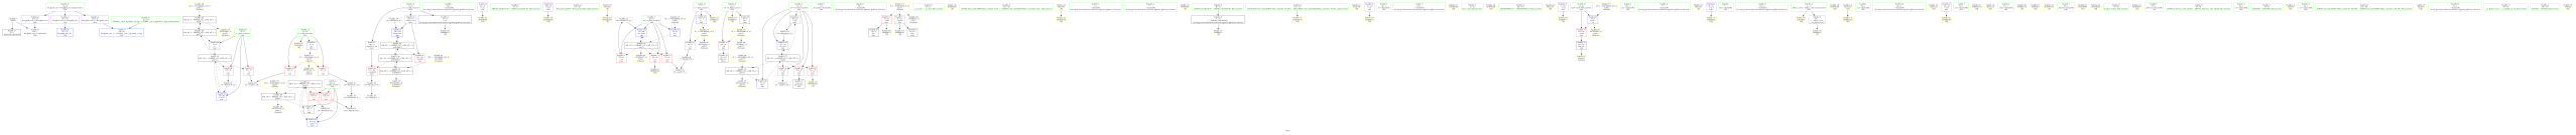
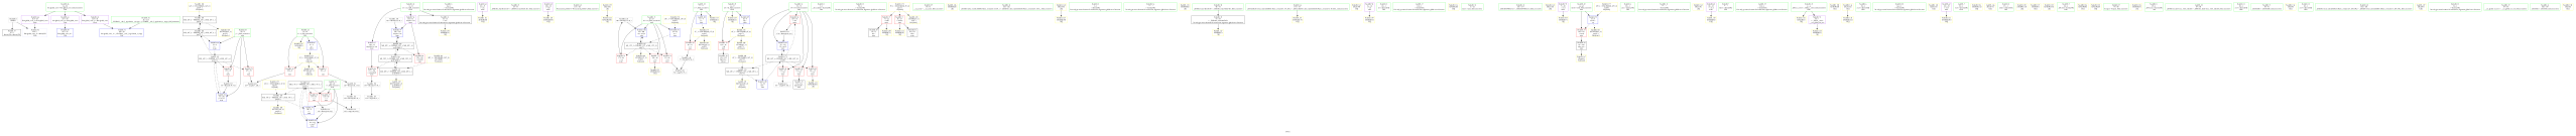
  digraph {
    fontname="EB Garamond"
    label=SVFG
    node [color=yellow fontname="EB Garamond" shape=record]
    edge [fontname="EB Garamond" style=solid]
    n1 [color=grey label="{NodeID: 0\nNullPtr}"]
    n2 [color=black label="{NodeID: 47\n2\<--3\ndummyVal\<--dummyVal\n}"]
    n3 [color=blue label="{NodeID: 92\n219\<--3\nllvm.global_ctors_2\<--dummyVal\nGlob }" style=dotted]
    n4 [label="{NodeID: 180\n16V_1 = ENCHI(MR_16V_0)\npts\{71 \}\nFun[main]}" style=double]
    n5 [color=black label="{NodeID: 169\nMR_16V_2 = PHI(MR_16V_3, MR_16V_1, )\npts\{71 \}\n}"]
    n6 [color=black label="{NodeID: 163\nMR_16V_3 = PHI(MR_16V_5, MR_16V_2, )\npts\{71 \}\n}"]
    n7 [label="{NodeID: 190\nRETMU(16V_2)\npts\{71 \}\nFun[main]}" style=double]
    n8 [color=blue label="{NodeID: 96\n70\<--9\nj\<--\nmain\n}"]
    n9 [color=blue label="{NodeID: 97\n134\<--136\narrayidx\<--inc\nmain\n}"]
    n10 [color=black label="{NodeID: 166\nMR_20V_4 = PHI(MR_20V_5, MR_20V_3, )\npts\{150000 \}\n}"]
    n11 [color=red label="{NodeID: 85\n135\<--134\n\<--arrayidx\nmain\n}"]
    n12 [color=black label="{NodeID: 164\nMR_20V_3 = PHI(MR_20V_4, MR_20V_2, )\npts\{150000 \}\n}"]
    n13 [color=red label="{NodeID: 86\n157\<--156\n\<--arrayidx24\nmain\n}"]
    n14 [color=black label="{NodeID: 171\nMR_20V_2 = PHI(MR_20V_3, MR_20V_1, )\npts\{150000 \}\n}"]
    n15 [color=green label="{NodeID: 14\n86\<--1\n\<--dummyObj\nCan only get source location for instruction, argument, global var or function.}"]
    n16 [label="{NodeID: 111\nAPARM(83)\nCS[]}" style=double]
    n17 [color=green label="{NodeID: 28\n43\<--44\n_ZNSt8ios_base4InitC1Ev\<--_ZNSt8ios_base4InitC1Ev_field_insensitive\n}"]
    n18 [label="{NodeID: 125\nAPARM(108)\nCS[]}" style=double]
    n19 [color=green label="{NodeID: 42\n114\<--115\nllvm.memset.p0i8.i64\<--llvm.memset.p0i8.i64_field_insensitive\n}"]
    n20 [label="{NodeID: 139\nARet(101)\nCS[]}" style=double]
    n21 [label="{NodeID: 122\nAPARM(101)\nCS[]}" style=double]
    n22 [color=purple label="{NodeID: 56\n134\<--13\narrayidx\<--cnt\nmain\n}"]
    n23 [color=grey label="{NodeID: 149\n136 = Binary(135, 93, )\n}"]
    n24 [color=grey label="{NodeID: 153\n180 = Binary(179, 93, )\n}"]
    n25 [color=blue label="{NodeID: 102\n66\<--180\ncas\<--inc32\nmain\n}"]
    n26 [color=black label="{NodeID: 167\nMR_12V_3 = PHI(MR_12V_4, MR_12V_2, )\npts\{67 \}\n}"]
    n27 [color=red label="{NodeID: 74\n95\<--66\n\<--cas\nmain\n}"]
    n28 [color=red label="{NodeID: 75\n104\<--66\n\<--cas\nmain\n}"]
    n29 [color=red label="{NodeID: 76\n179\<--66\n\<--cas\nmain\n}"]
    n30 [label="{NodeID: 188\nRETMU(12V_3)\npts\{67 \}\nFun[main]}" style=double]
    n31 [color=red label="{NodeID: 70\n132\<--16\n\<--val\nmain\n}"]
    n32 [color=black label="{NodeID: 52\n133\<--132\nidxprom\<--\nstdout\n}"]
    n33 [color=grey label="{NodeID: 158\n98 = cmp(95, 97, )\n}"]
    n34 [label="{NodeID: 123\nAPARM(104)\nCS[]}" style=double]
    n35 [color=red label="{NodeID: 84\n169\<--72\n\<--i19\nmain\n}"]
    n36 [color=grey label="{NodeID: 154\n170 = Binary(169, 93, )\n}"]
    n37 [color=blue label="{NodeID: 101\n72\<--170\ni19\<--inc28\nmain\n}"]
    n38 [color=black label="{NodeID: 172\nMR_18V_4 = PHI(MR_18V_5, MR_18V_3, )\npts\{73 \}\n}"]
    n39 [color=green label="{NodeID: 1\n7\<--1\n__dso_handle\<--dummyObj\nGlob }"]
    n40 [label="{NodeID: 181\n18V_1 = ENCHI(MR_18V_0)\npts\{73 \}\nFun[main]}" style=double]
    n41 [color=black label="{NodeID: 170\nMR_18V_2 = PHI(MR_18V_4, MR_18V_1, )\npts\{73 \}\n}"]
    n42 [color=blue label="{NodeID: 100\n72\<--93\ni19\<--\nmain\n}"]
    n43 [label="{NodeID: 191\nRETMU(18V_2)\npts\{73 \}\nFun[main]}" style=double]
    n44 [color=blue label="{NodeID: 98\n70\<--140\nj\<--inc15\nmain\n}"]
    n45 [color=black label="{NodeID: 165\nMR_16V_5 = PHI(MR_16V_6, MR_16V_4, )\npts\{71 \}\n}"]
    n46 [color=red label="{NodeID: 79\n127\<--70\n\<--j\nmain\n}"]
    n47 [color=red label="{NodeID: 80\n139\<--70\n\<--j\nmain\n}"]
    n48 [color=grey label="{NodeID: 160\n129 = cmp(127, 128, )\n}"]
    n49 [color=grey label="{NodeID: 155\n140 = Binary(139, 93, )\n}"]
    n50 [color=green label="{NodeID: 15\n93\<--1\n\<--dummyObj\nCan only get source location for instruction, argument, global var or function.}"]
    n51 [label="{NodeID: 112\nAPARM(81)\nCS[]}" style=double]
    n52 [color=green label="{NodeID: 29\n49\<--50\n__cxa_atexit\<--__cxa_atexit_field_insensitive\n}"]
    n53 [label="{NodeID: 126\nAPARM(28)\nCS[]}" style=double]
    n54 [color=green label="{NodeID: 43\n165\<--166\n_ZStlsISt11char_traitsIcEERSt13basic_ostreamIcT_ES5_c\<--_ZStlsISt11char_traitsIcEERSt13basic_ostreamIcT_ES5_c_field_insensitive\n}"]
    n55 [label="{NodeID: 140\nARet(105)\nCS[]}" style=double]
    n56 [label="{NodeID: 124\nAPARM(105)\nCS[]}" style=double]
    n57 [color=purple label="{NodeID: 57\n156\<--13\narrayidx24\<--cnt\nmain\n}"]
    n58 [color=grey label="{NodeID: 152\n158 = Binary(157, 93, )\n}"]
    n59 [color=grey label="{NodeID: 157\n159 = cmp(158, 9, )\n}"]
    n60 [color=red label="{NodeID: 81\n150\<--72\n\<--i19\nmain\n}"]
    n61 [color=red label="{NodeID: 82\n154\<--72\n\<--i19\nmain\n}"]
    n62 [color=red label="{NodeID: 83\n161\<--72\n\<--i19\nmain\n}"]
    n63 [color=red label="{NodeID: 71\n75\<--22\n\<--stdin\nmain\n}"]
    n64 [color=black label="{NodeID: 50\n78\<--75\ncall\<--\nmain\n}"]
    n65 [label="{NodeID: 109\nAPARM(75)\nCS[]}" style=double]
    n66 [color=black label="{NodeID: 168\nMR_14V_2 = PHI(MR_14V_4, MR_14V_1, )\npts\{69 \}\n}"]
    n67 [color=blue label="{NodeID: 95\n68\<--9\ni\<--\nmain\n}"]
    n68 [label="{NodeID: 189\nRETMU(14V_2)\npts\{69 \}\nFun[main]}" style=double]
    n69 [color=black label="{NodeID: 162\nMR_14V_4 = PHI(MR_14V_5, MR_14V_3, )\npts\{69 \}\n}"]
    n70 [color=blue label="{NodeID: 99\n68\<--145\ni\<--inc17\nmain\n}"]
    n71 [color=red label="{NodeID: 77\n118\<--68\n\<--i\nmain\n}"]
    n72 [color=red label="{NodeID: 78\n144\<--68\n\<--i\nmain\n}"]
    n73 [color=green label="{NodeID: 2\n9\<--1\n\<--dummyObj\nCan only get source location for instruction, argument, global var or function.}"]
    n74 [label="{NodeID: 182\n20V_1 = ENCHI(MR_20V_0)\npts\{150000 \}\nFun[main]}" style=double]
    n75 [label="{NodeID: 192\nRETMU(20V_2)\npts\{150000 \}\nFun[main]}" style=double]
    n76 [color=grey label="{NodeID: 159\n123 = cmp(118, 122, )\n}"]
    n77 [color=grey label="{NodeID: 156\n145 = Binary(144, 93, )\n}"]
    n78 [color=green label="{NodeID: 16\n112\<--1\n\<--dummyObj\nCan only get source location for instruction, argument, global var or function.}"]
    n79 [label="{NodeID: 113\nAPARM(86)\nCS[]}" style=double]
    n80 [color=green label="{NodeID: 30\n48\<--54\n_ZNSt8ios_base4InitD1Ev\<--_ZNSt8ios_base4InitD1Ev_field_insensitive\n}"]
    n81 [color=black label="{NodeID: 49\n47\<--48\n\<--_ZNSt8ios_base4InitD1Ev\nCan only get source location for instruction, argument, global var or function.}"]
    n82 [label="{NodeID: 117\nAPARM(47)\nCS[]}" style=double]
    n83 [label="{NodeID: 127\nAPARM(8)\nCS[]}" style=double]
    n84 [color=green label="{NodeID: 44\n174\<--175\n_ZSt4endlIcSt11char_traitsIcEERSt13basic_ostreamIT_T0_ES6_\<--_ZSt4endlIcSt11char_traitsIcEERSt13basic_ostreamIT_T0_ES6__field_insensitive\n}"]
    n85 [label="{NodeID: 135\nAPARM(174)\nCS[]}" style=double]
    n86 [label="{NodeID: 141\nARet(109)\nCS[]}" style=double]
    n87 [color=purple label="{NodeID: 58\n76\<--18\n\<--.str\nmain\n}"]
    n88 [label="{NodeID: 107\nAPARM(76)\nCS[]}" style=double]
    n89 [color=red label="{NodeID: 72\n81\<--27\n\<--stdout\nmain\n}"]
    n90 [color=black label="{NodeID: 51\n84\<--81\ncall1\<--\nmain\n}"]
    n91 [color=green label="{NodeID: 3\n18\<--1\n.str\<--dummyObj\nGlob }"]
    n92 [label="{NodeID: 183\nRETMU(2V_1)\npts\{1 \}\nFun[main]}" style=double]
    n93 [color=grey label="{NodeID: 161\n151 = cmp(150, 152, )\n}"]
    n94 [color=black label="{NodeID: 53\n155\<--154\nidxprom23\<--\nmain\n}"]
    n95 [label="{NodeID: 131\nAPARM(161)\nCS[]}" style=double]
    n96 [color=green label="{NodeID: 17\n113\<--1\n\<--dummyObj\nCan only get source location for instruction, argument, global var or function.}"]
    n97 [label="{NodeID: 114\nAPARM(28)\nCS[]}" style=double]
    n98 [color=green label="{NodeID: 31\n61\<--62\nmain\<--main_field_insensitive\n}"]
-   n99 [label="{NodeID: 128\nAPARM(28)\nCS[]}" style=double]
    n100 [color=green label="{NodeID: 45\n176\<--177\n_ZNSolsEPFRSoS_E\<--_ZNSolsEPFRSoS_E_field_insensitive\n}"]
    n101 [label="{NodeID: 142\nARet(110)\nCS[]}" style=double]
    n102 [color=purple label="{NodeID: 59\n77\<--20\n\<--.str.1\nmain\n}"]
    n103 [label="{NodeID: 108\nAPARM(77)\nCS[]}" style=double]
    n104 [color=red label="{NodeID: 73\n183\<--64\n\<--retval\nmain\n}"]
    n105 [color=black label="{NodeID: 54\n63\<--183\nmain_ret\<--\nmain\n}"]
    n106 [label="{NodeID: 147\nFRet(63)\nFun[main]}" style=double]
    n107 [color=blue label="{NodeID: 87\n8\<--9\nn\<--\nZStL }"]
    n108 [label="{NodeID: 174\n4V_1 = ENCHI(MR_4V_0)\npts\{10 \}\nFun[main]}" style=double]
    n109 [label="{NodeID: 184\nRETMU(4V_1)\npts\{10 \}\nFun[main]}" style=double]
    n110 [color=red label="{NodeID: 67\n119\<--8\n\<--n\nmain\n}"]
    n111 [color=red label="{NodeID: 68\n128\<--8\n\<--n\nmain\n}"]
    n112 [color=grey label="{NodeID: 150\n120 = Binary(121, 119, )\n}"]
    n113 [color=green label="{NodeID: 4\n20\<--1\n.str.1\<--dummyObj\nGlob }"]
    n114 [color=green label="{NodeID: 18\n121\<--1\n\<--dummyObj\nCan only get source location for instruction, argument, global var or function.}"]
    n115 [label="{NodeID: 115\nAPARM(11)\nCS[]}" style=double]
    n116 [color=green label="{NodeID: 32\n64\<--65\nretval\<--retval_field_insensitive\nmain\n}"]
    n117 [color=blue label="{NodeID: 93\n64\<--9\nretval\<--\ncas\n}"]
    n118 [label="{NodeID: 187\nRETMU(10V_2)\npts\{65 \}\nFun[main]}" style=double]
    n119 [label="{NodeID: 129\nAPARM(16)\nCS[]}" style=double]
    n120 [color=green label="{NodeID: 46\n36\<--213\n_GLOBAL__sub_I_ngochai94_1_0.cpp\<--_GLOBAL__sub_I_ngochai94_1_0.cpp_field_insensitive\n}"]
    n121 [color=blue label="{NodeID: 91\n218\<--36\nllvm.global_ctors_1\<--_GLOBAL__sub_I_ngochai94_1_0.cpp\nGlob }"]
    n122 [label="{NodeID: 143\nARet(131)\nCS[]}" style=double]
    n123 [color=purple label="{NodeID: 60\n82\<--23\n\<--.str.2\nmain\n}"]
    n124 [label="{NodeID: 110\nAPARM(82)\nCS[]}" style=double]
    n125 [color=blue label="{NodeID: 88\n11\<--9\nt\<--\nGlob }"]
    n126 [label="{NodeID: 175\n6V_1 = ENCHI(MR_6V_0)\npts\{12 \}\nFun[main]}" style=double]
    n127 [label="{NodeID: 185\nRETMU(6V_1)\npts\{12 \}\nFun[main]}" style=double]
    n128 [color=red label="{NodeID: 69\n96\<--11\n\<--t\nmain\n}"]
    n129 [color=grey label="{NodeID: 148\n97 = Binary(93, 96, )\n}"]
    n130 [color=green label="{NodeID: 5\n22\<--1\nstdin\<--dummyObj\nGlob }"]
    n131 [color=green label="{NodeID: 19\n152\<--1\n\<--dummyObj\nCan only get source location for instruction, argument, global var or function.}"]
    n132 [label="{NodeID: 116\nAPARM(4)\nCS[]}" style=double]
    n133 [color=green label="{NodeID: 33\n66\<--67\ncas\<--cas_field_insensitive\nmain\n}"]
    n134 [color=blue label="{NodeID: 94\n66\<--93\ncas\<--\nmain\n}"]
    n135 [label="{NodeID: 130\nAPARM(29)\nCS[]}" style=double]
    n136 [label="{NodeID: 144\nARet(162)\nCS[]}" style=double]
    n137 [label="{NodeID: 132\nAPARM(162)\nCS[]}" style=double]
    n138 [color=purple label="{NodeID: 61\n83\<--25\n\<--.str.3\nmain\n}"]
    n139 [color=blue label="{NodeID: 89\n16\<--9\nval\<--\nGlob }"]
    n140 [label="{NodeID: 176\n8V_1 = ENCHI(MR_8V_0)\npts\{17 \}\nFun[main]}" style=double]
    n141 [label="{NodeID: 186\nRETMU(8V_1)\npts\{17 \}\nFun[main]}" style=double]
    n142 [color=green label="{NodeID: 6\n23\<--1\n.str.2\<--dummyObj\nGlob }"]
    n143 [label="{NodeID: 103\nAPARM(14)\nCS[]}" style=double]
    n144 [color=green label="{NodeID: 20\n164\<--1\n\<--dummyObj\nCan only get source location for instruction, argument, global var or function.}"]
    n145 [color=green label="{NodeID: 34\n68\<--69\ni\<--i_field_insensitive\nmain\n}"]
    n146 [color=black label="{NodeID: 48\n14\<--13\n\<--cnt\nCan only get source location for instruction, argument, global var or function.}"]
    n147 [label="{NodeID: 145\nARet(163)\nCS[]}" style=double]
    n148 [color=purple label="{NodeID: 62\n100\<--30\n\<--.str.4\nmain\n}"]
    n149 [label="{NodeID: 121\nAPARM(100)\nCS[]}" style=double]
    n150 [label="{NodeID: 173\n2V_1 = ENCHI(MR_2V_0)\npts\{1 \}\nFun[main]}" style=double]
    n151 [color=blue label="{NodeID: 90\n217\<--35\nllvm.global_ctors_0\<--\nGlob }"]
    n152 [color=green label="{NodeID: 7\n25\<--1\n.str.3\<--dummyObj\nGlob }"]
    n153 [label="{NodeID: 104\nAPARM(112)\nCS[]}" style=double]
    n154 [color=green label="{NodeID: 21\n4\<--6\n_ZStL8__ioinit\<--_ZStL8__ioinit_field_insensitive\nGlob }"]
    n155 [color=purple label="{NodeID: 55\n45\<--4\n\<--_ZStL8__ioinit\n__cxx_global_var_init\n}"]
    n156 [label="{NodeID: 118\nAPARM(45)\nCS[]}" style=double]
    n157 [color=green label="{NodeID: 35\n70\<--71\nj\<--j_field_insensitive\nmain\n}"]
    n158 [label="{NodeID: 146\nARet(173)\nCS[]}" style=double]
    n159 [color=purple label="{NodeID: 63\n108\<--32\n\<--.str.5\nmain\n}"]
    n160 [color=grey label="{NodeID: 151\n122 = Binary(120, 93, )\n}"]
    n161 [color=green label="{NodeID: 8\n27\<--1\nstdout\<--dummyObj\nGlob }"]
    n162 [label="{NodeID: 105\nAPARM(113)\nCS[]}" style=double]
    n163 [color=green label="{NodeID: 22\n8\<--10\nn\<--n_field_insensitive\nGlob }"]
    n164 [label="{NodeID: 119\nAPARM(7)\nCS[]}" style=double]
    n165 [color=green label="{NodeID: 36\n72\<--73\ni19\<--i19_field_insensitive\nmain\n}"]
    n166 [label="{NodeID: 133\nAPARM(164)\nCS[]}" style=double]
    n167 [color=purple label="{NodeID: 64\n217\<--34\nllvm.global_ctors_0\<--llvm.global_ctors\nGlob }"]
    n168 [color=green label="{NodeID: 9\n28\<--1\n_ZSt3cin\<--dummyObj\nGlob }"]
    n169 [label="{NodeID: 106\nAPARM(86)\nCS[]}" style=double]
    n170 [color=green label="{NodeID: 23\n11\<--12\nt\<--t_field_insensitive\nGlob }"]
    n171 [label="{NodeID: 120\nAPARM(29)\nCS[]}" style=double]
    n172 [color=green label="{NodeID: 37\n79\<--80\nfreopen\<--freopen_field_insensitive\n}"]
    n173 [label="{NodeID: 134\nAPARM(29)\nCS[]}" style=double]
    n174 [color=purple label="{NodeID: 65\n218\<--34\nllvm.global_ctors_1\<--llvm.global_ctors\nGlob }"]
    n175 [color=green label="{NodeID: 10\n29\<--1\n_ZSt4cout\<--dummyObj\nGlob }"]
    n176 [color=green label="{NodeID: 24\n13\<--15\ncnt\<--cnt_field_insensitive\nGlob }"]
    n177 [color=green label="{NodeID: 38\n87\<--88\n_ZNSt8ios_base15sync_with_stdioEb\<--_ZNSt8ios_base15sync_with_stdioEb_field_insensitive\n}"]
    n178 [color=purple label="{NodeID: 66\n219\<--34\nllvm.global_ctors_2\<--llvm.global_ctors\nGlob }"]
    n179 [label="{NodeID: 177\n10V_1 = ENCHI(MR_10V_0)\npts\{65 \}\nFun[main]}" style=double]
    n180 [color=green label="{NodeID: 11\n30\<--1\n.str.4\<--dummyObj\nGlob }"]
    n181 [color=green label="{NodeID: 25\n16\<--17\nval\<--val_field_insensitive\nGlob }"]
    n182 [color=green label="{NodeID: 39\n90\<--91\n_ZNSirsERi\<--_ZNSirsERi_field_insensitive\n}"]
    n183 [label="{NodeID: 136\nARet(85)\nCS[]}" style=double]
    n184 [label="{NodeID: 178\n12V_1 = ENCHI(MR_12V_0)\npts\{67 \}\nFun[main]}" style=double]
    n185 [color=green label="{NodeID: 12\n32\<--1\n.str.5\<--dummyObj\nGlob }"]
    n186 [color=green label="{NodeID: 26\n34\<--38\nllvm.global_ctors\<--llvm.global_ctors_field_insensitive\nGlob }"]
    n187 [color=green label="{NodeID: 40\n102\<--103\n_ZStlsISt11char_traitsIcEERSt13basic_ostreamIcT_ES5_PKc\<--_ZStlsISt11char_traitsIcEERSt13basic_ostreamIcT_ES5_PKc_field_insensitive\n}"]
    n188 [label="{NodeID: 137\nARet(89)\nCS[]}" style=double]
    n189 [label="{NodeID: 179\n14V_1 = ENCHI(MR_14V_0)\npts\{69 \}\nFun[main]}" style=double]
    n190 [color=green label="{NodeID: 13\n35\<--1\n\<--dummyObj\nCan only get source location for instruction, argument, global var or function.}"]
    n191 [color=green label="{NodeID: 27\n39\<--40\n__cxx_global_var_init\<--__cxx_global_var_init_field_insensitive\n}"]
    n192 [color=green label="{NodeID: 41\n106\<--107\n_ZNSolsEi\<--_ZNSolsEi_field_insensitive\n}"]
    n193 [label="{NodeID: 138\nARet(46)\nCS[]}" style=double]
    n1 -> n2
    n1 -> n3
    n4 -> n5 [style=dashed]
    n5 -> n6 [style=dashed]
    n5 -> n7 [style=dashed]
    n6 -> n5 [style=dashed]
    n6 -> n8 [style=dashed]
    n8 -> n45 [style=dashed]
    n9 -> n10 [style=dashed]
    n10 -> n9 [style=dashed]
    n10 -> n11 [style=dashed]
    n10 -> n12 [style=dashed]
    n12 -> n10 [style=dashed]
    n12 -> n13 [style=dashed]
    n12 -> n14 [style=dashed]
    n13 -> n58
    n14 -> n12 [style=dashed]
    n14 -> n75 [style=dashed]
    n20 -> n21
    n22 -> n9
    n22 -> n11
    n23 -> n9
    n24 -> n25
    n25 -> n26 [style=dashed]
    n26 -> n25 [style=dashed]
    n26 -> n27 [style=dashed]
    n26 -> n28 [style=dashed]
    n26 -> n29 [style=dashed]
    n26 -> n30 [style=dashed]
    n27 -> n33
    n28 -> n34
    n29 -> n24
    n31 -> n32
    n35 -> n36
    n36 -> n37
    n37 -> n38 [style=dashed]
    n38 -> n35 [style=dashed]
    n38 -> n37 [style=dashed]
    n38 -> n41 [style=dashed]
    n38 -> n60 [style=dashed]
    n38 -> n61 [style=dashed]
    n38 -> n62 [style=dashed]
    n40 -> n41 [style=dashed]
    n41 -> n42 [style=dashed]
    n41 -> n43 [style=dashed]
    n42 -> n38 [style=dashed]
    n44 -> n45 [style=dashed]
    n45 -> n6 [style=dashed]
    n45 -> n44 [style=dashed]
    n45 -> n46 [style=dashed]
    n45 -> n47 [style=dashed]
    n46 -> n48
    n47 -> n49
    n49 -> n44
    n55 -> n56
    n57 -> n13
    n58 -> n59
    n60 -> n93
    n61 -> n94
    n62 -> n95
    n63 -> n64
    n63 -> n65
    n66 -> n67 [style=dashed]
    n66 -> n68 [style=dashed]
    n67 -> n69 [style=dashed]
    n69 -> n66 [style=dashed]
    n69 -> n70 [style=dashed]
    n69 -> n71 [style=dashed]
    n69 -> n72 [style=dashed]
    n70 -> n69 [style=dashed]
    n71 -> n76
    n72 -> n77
    n74 -> n14 [style=dashed]
    n77 -> n70
    n80 -> n81
    n81 -> n82
    n84 -> n85
    n87 -> n88
    n89 -> n51
    n89 -> n90
    n102 -> n103
    n104 -> n105
    n105 -> n106
    n107 -> n108 [style=dashed]
    n108 -> n109 [style=dashed]
    n108 -> n110 [style=dashed]
    n108 -> n111 [style=dashed]
    n110 -> n112
    n111 -> n48
    n112 -> n160
    n116 -> n104
    n116 -> n117
    n117 -> n104 [style=dashed]
    n117 -> n118 [style=dashed]
    n120 -> n121
    n123 -> n124
    n125 -> n126 [style=dashed]
    n126 -> n127 [style=dashed]
    n126 -> n128 [style=dashed]
    n128 -> n129
    n129 -> n33
    n133 -> n25
    n133 -> n27
    n133 -> n28
    n133 -> n29
    n133 -> n134
    n134 -> n26 [style=dashed]
    n136 -> n137
    n138 -> n16
    n139 -> n140 [style=dashed]
    n140 -> n31 [style=dashed]
    n140 -> n141 [style=dashed]
    n145 -> n67
    n145 -> n70
    n145 -> n71
    n145 -> n72
    n146 -> n143
    n148 -> n149
    n150 -> n63 [style=dashed]
    n150 -> n89 [style=dashed]
    n150 -> n92 [style=dashed]
    n154 -> n132
    n154 -> n155
    n155 -> n156
    n157 -> n8
    n157 -> n44
    n157 -> n46
    n157 -> n47
    n159 -> n18
    n160 -> n76 [style=dashed]
    n163 -> n83
    n163 -> n107
    n163 -> n110
    n163 -> n111
    n165 -> n35
    n165 -> n37
    n165 -> n42
    n165 -> n60
    n165 -> n61
    n165 -> n62
    n167 -> n151
    n170 -> n115
    n170 -> n125
    n170 -> n128
    n174 -> n121
    n176 -> n22
    n176 -> n57
    n176 -> n146
    n178 -> n3
    n179 -> n117 [style=dashed]
    n181 -> n31
    n181 -> n119
    n181 -> n139
    n184 -> n134 [style=dashed]
    n186 -> n167
    n186 -> n174
    n186 -> n178
    n189 -> n66 [style=dashed]
  }
